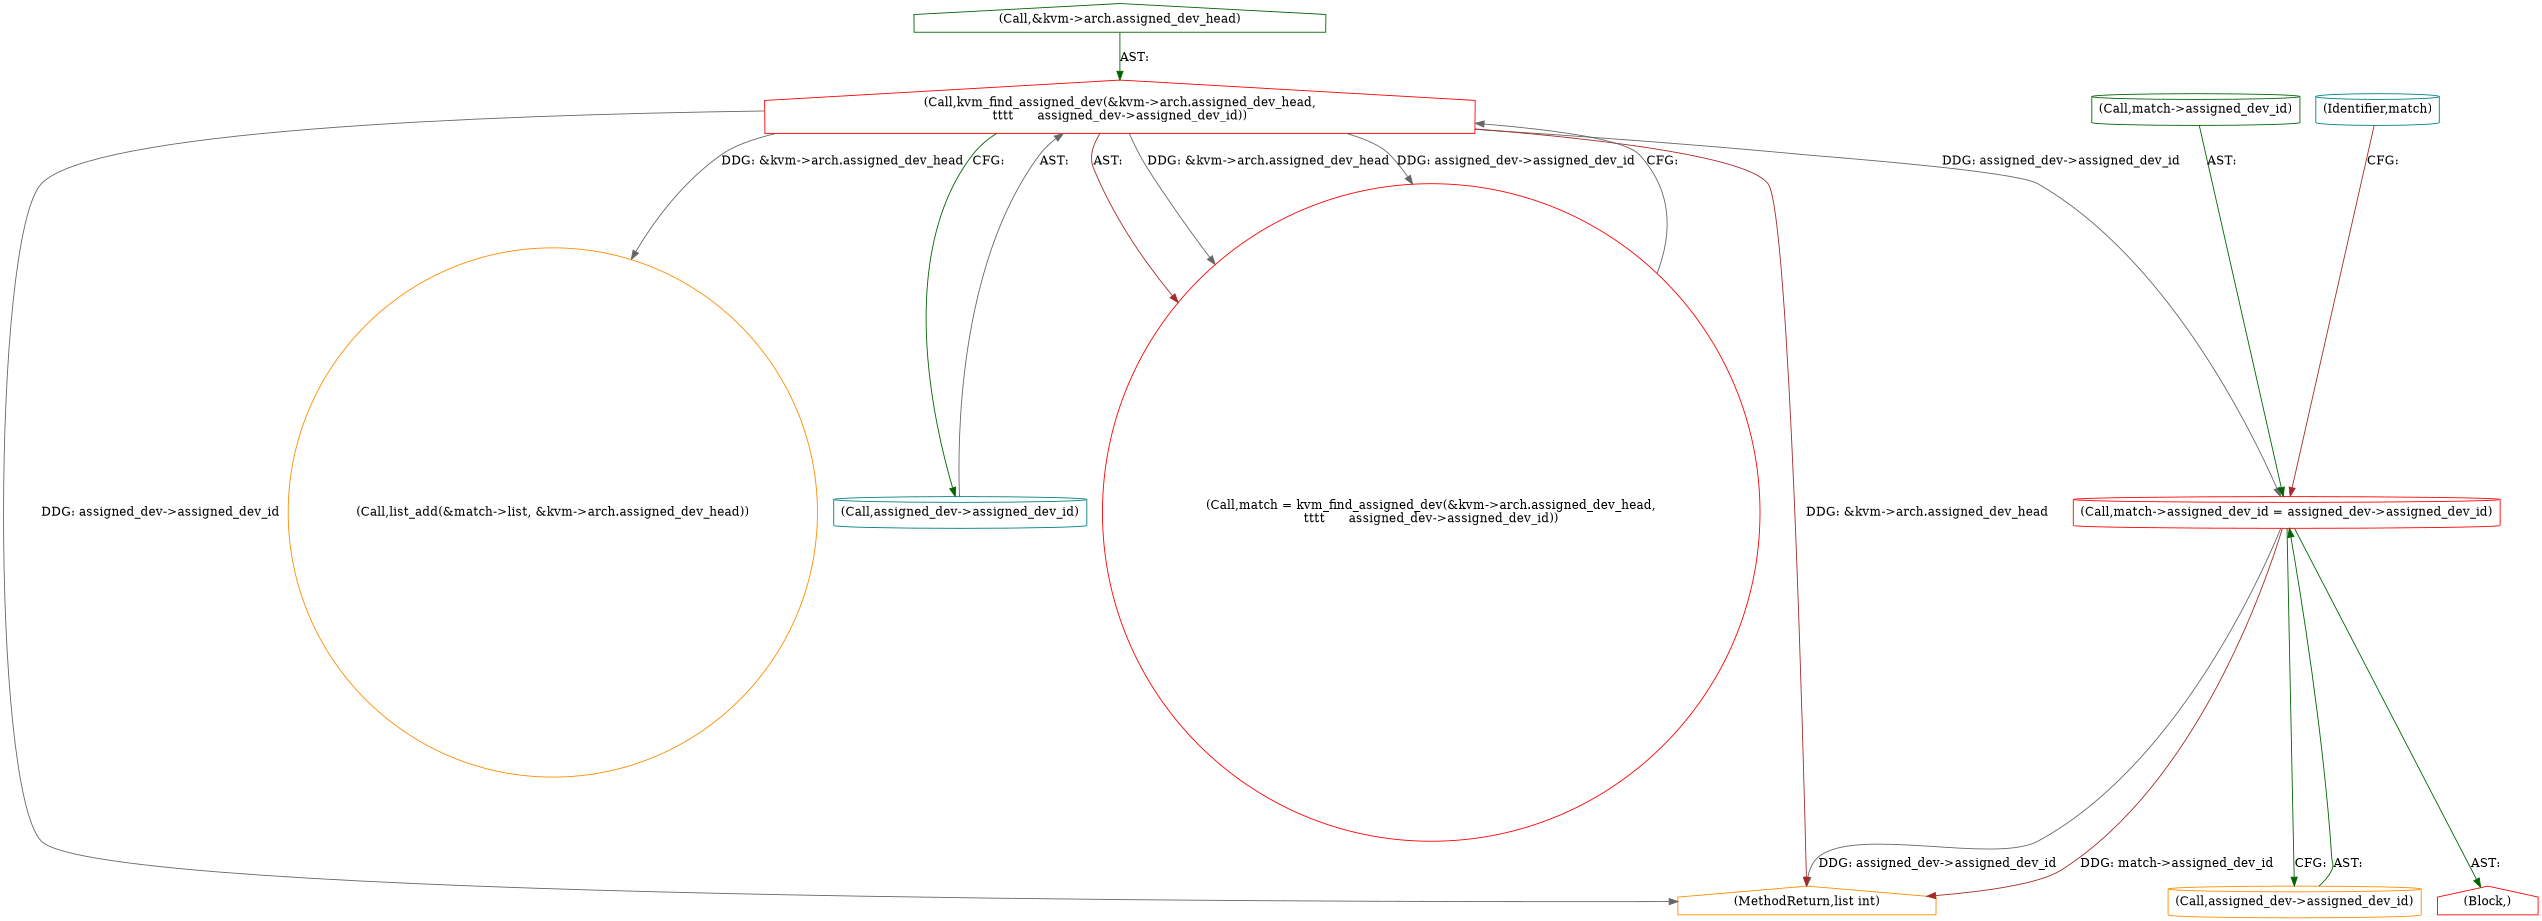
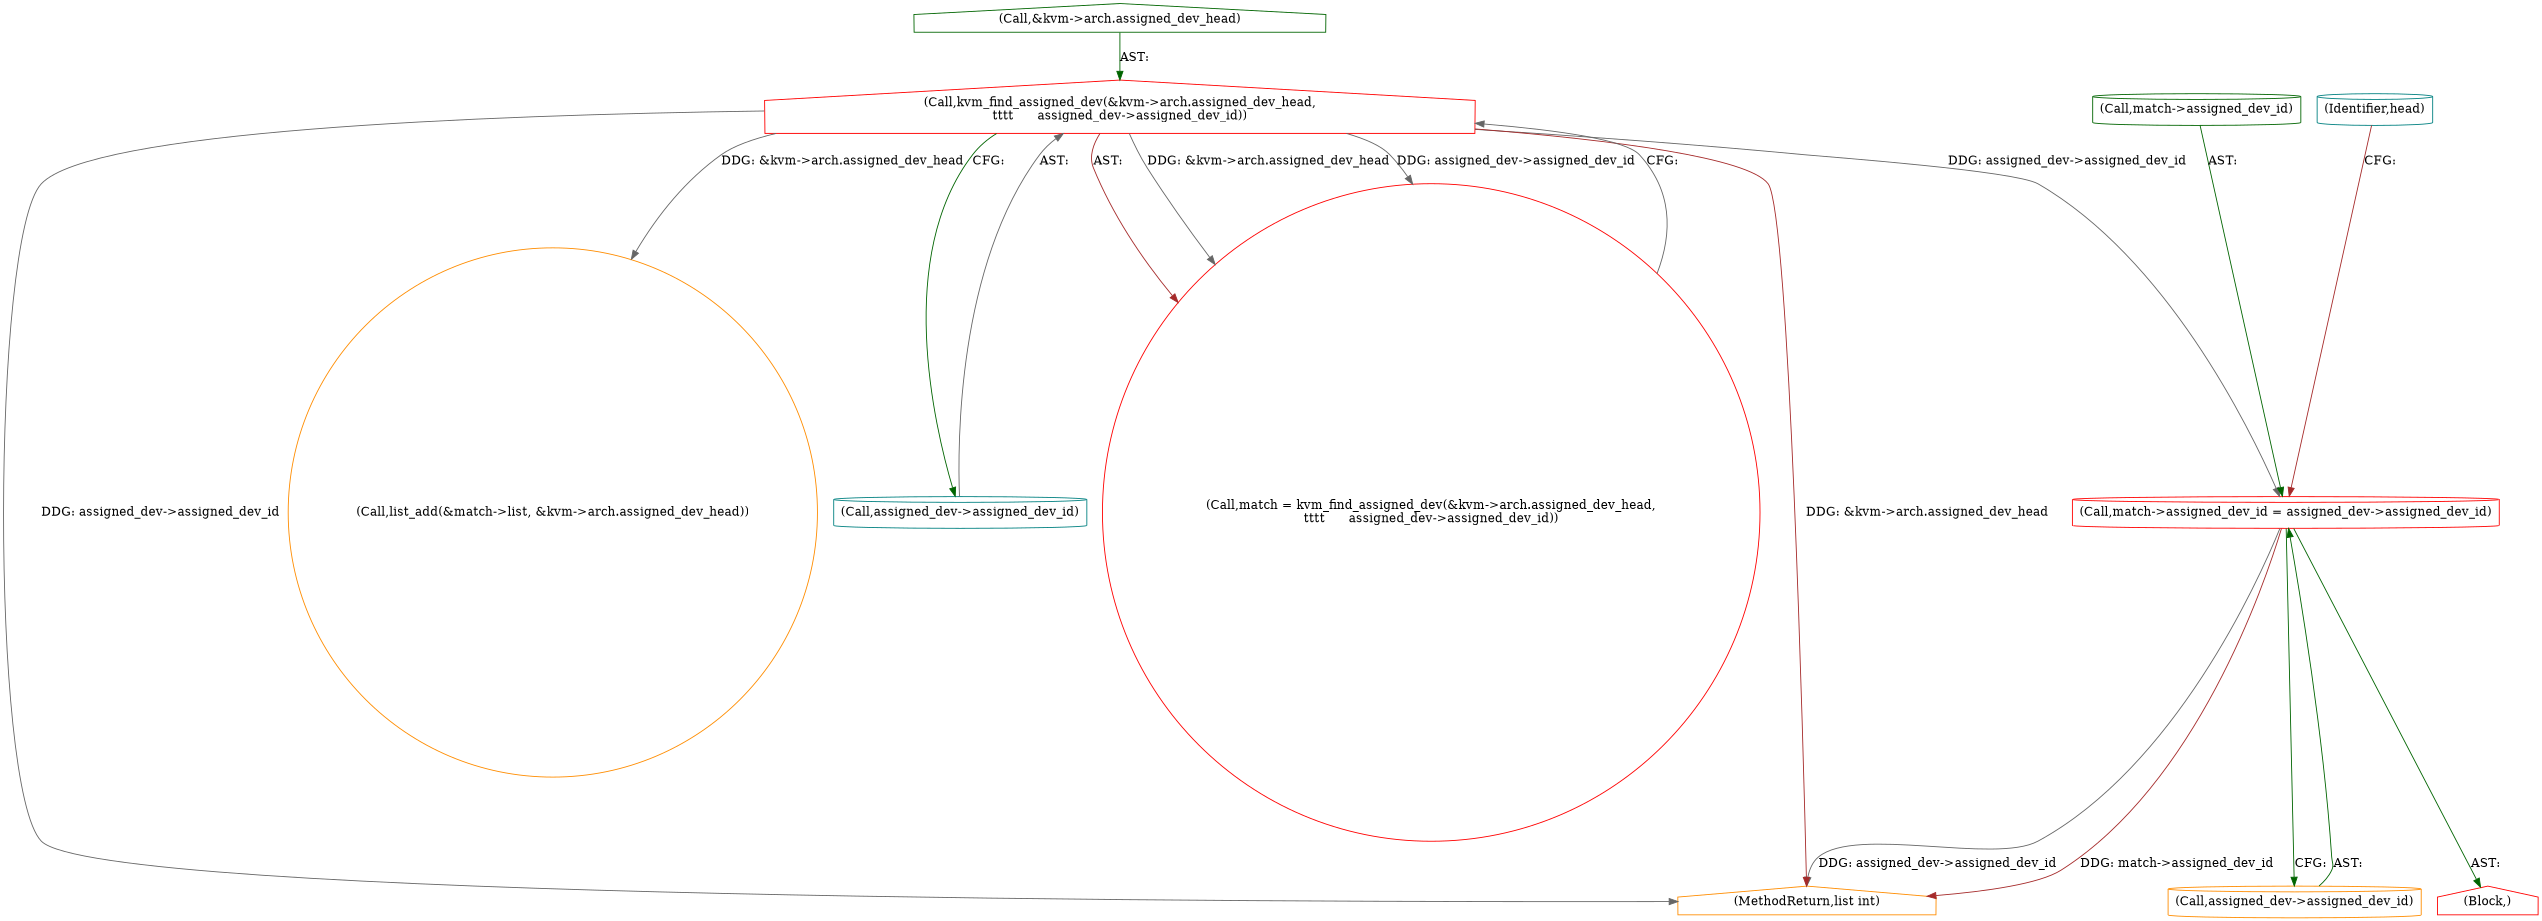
  digraph {
    node [color=red shape=cylinder]
    edge [color=gray40]
    n1 [label="(Call,match->assigned_dev_id = assigned_dev->assigned_dev_id)"]
    n2 [label="(Block,)" shape=house]
    n3 [color=darkorange label="(MethodReturn,list int)" shape=house]
    n4 [color=darkorange label="(Call,assigned_dev->assigned_dev_id)"]
    n5 [label="(Call,kvm_find_assigned_dev(&kvm->arch.assigned_dev_head,\n\t\t\t\t      assigned_dev->assigned_dev_id))" shape=house]
    n6 [color=darkorange label="(Call,list_add(&match->list, &kvm->arch.assigned_dev_head))" shape=circle]
    n7 [color=teal label="(Call,assigned_dev->assigned_dev_id)"]
    n8 [label="(Call,match = kvm_find_assigned_dev(&kvm->arch.assigned_dev_head,\n\t\t\t\t      assigned_dev->assigned_dev_id))" shape=circle]
    n9 [color=darkgreen label="(Call,match->assigned_dev_id)"]
    n10 [color=darkgreen label="(Call,&kvm->arch.assigned_dev_head)" shape=house]
-   n11 [color=teal label="(Identifier,match)"]
+   n11 [color=teal label="(Identifier,head)"]
    n1 -> n2 [color=darkgreen label="AST: "]
    n1 -> n3 [color=brown label="DDG: match->assigned_dev_id"]
    n1 -> n3 [label="DDG: assigned_dev->assigned_dev_id"]
    n1 -> n4 [color=darkgreen label="CFG: "]
    n4 -> n1 [color=darkgreen label="AST: "]
    n5 -> n1 [label="DDG: assigned_dev->assigned_dev_id"]
    n5 -> n3 [color=brown label="DDG: &kvm->arch.assigned_dev_head"]
    n5 -> n3 [label="DDG: assigned_dev->assigned_dev_id"]
    n5 -> n6 [label="DDG: &kvm->arch.assigned_dev_head"]
    n5 -> n7 [color=darkgreen label="CFG: "]
    n5 -> n8 [color=brown label="AST: "]
    n5 -> n8 [label="DDG: &kvm->arch.assigned_dev_head"]
    n5 -> n8 [label="DDG: assigned_dev->assigned_dev_id"]
    n7 -> n5 [label="AST: "]
    n8 -> n5 [label="CFG: "]
    n9 -> n1 [color=darkgreen label="AST: "]
    n10 -> n5 [color=darkgreen label="AST: "]
    n11 -> n1 [color=brown label="CFG: "]
  }
